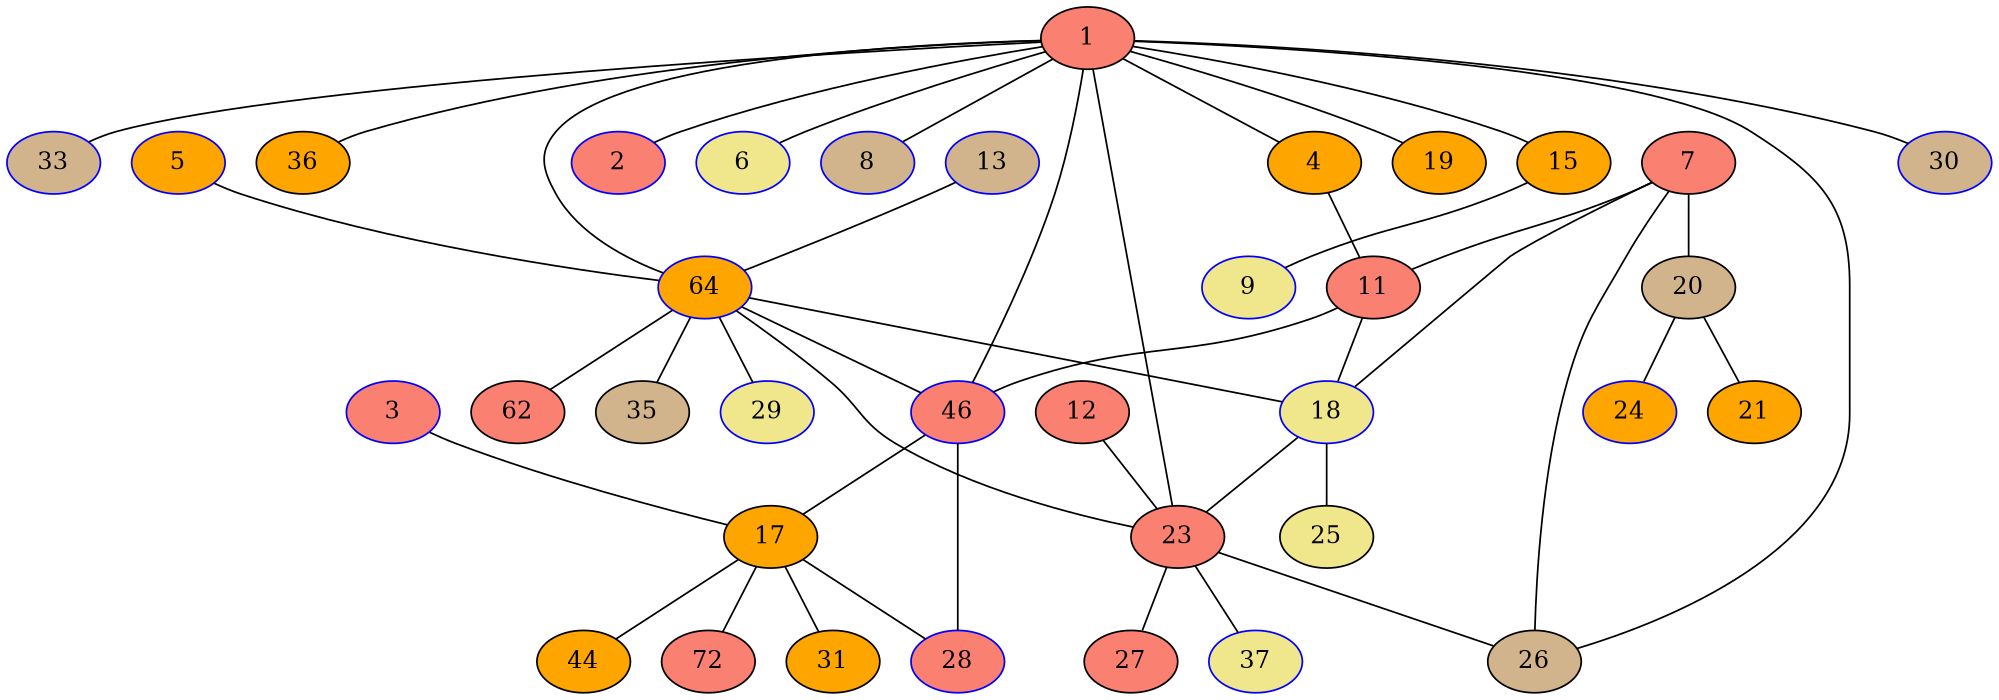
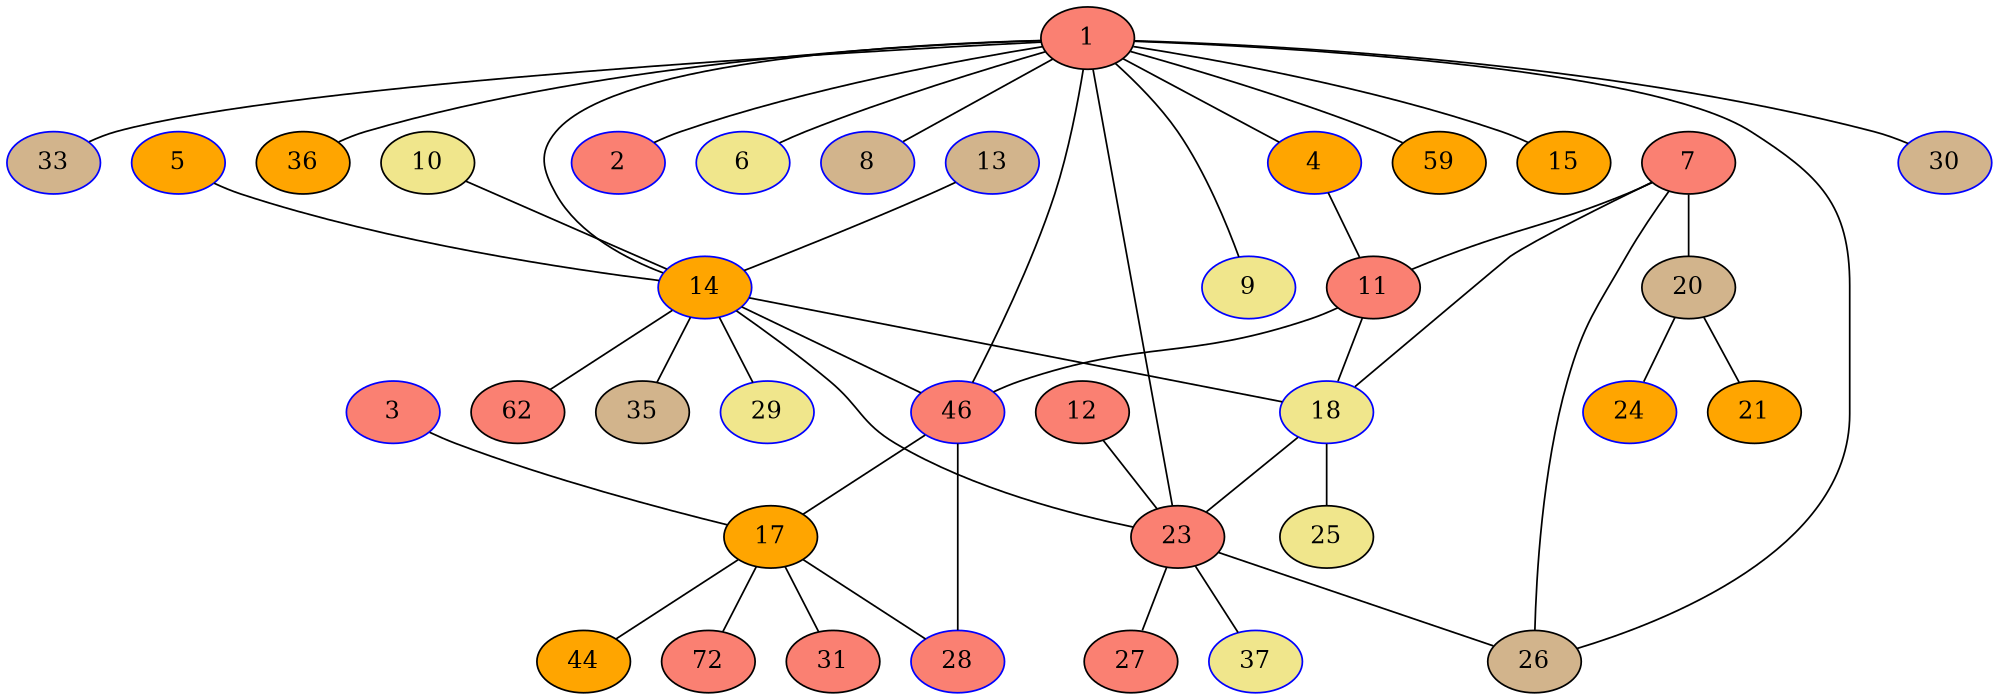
  graph {
    node [color=black fillcolor=salmon style=filled]
    edge [weight=1.0]
    2 [color=blue]
    1
    6 [color=blue fillcolor=khaki]
    8 [color=blue fillcolor=tan]
    9 [color=blue fillcolor=khaki]
-   14 [color=blue fillcolor=orange label=64]
+   14 [color=blue fillcolor=orange]
    15 [fillcolor=orange]
    n8 [color=blue label=46]
-   19 [fillcolor=orange]
+   19 [fillcolor=orange label=59]
    23
    26 [fillcolor=tan]
    30 [color=blue fillcolor=tan]
    33 [color=blue fillcolor=tan]
    36 [fillcolor=orange]
-   4 [fillcolor=orange]
+   4 [color=blue fillcolor=orange]
    7
    11
    18 [color=blue fillcolor=khaki]
    20 [fillcolor=tan]
    29 [color=blue fillcolor=khaki]
    n21 [label=62]
    35 [fillcolor=tan]
    17 [fillcolor=orange]
    28 [color=blue]
    27
    37 [color=blue fillcolor=khaki]
    3 [color=blue]
    n28 [label=72]
-   31 [fillcolor=orange]
+   31
    n30 [fillcolor=orange label=44]
    5 [color=blue fillcolor=orange]
    25 [fillcolor=khaki]
    21 [fillcolor=orange]
    24 [color=blue fillcolor=orange]
+   10 [fillcolor=khaki]
    12
    13 [color=blue fillcolor=tan]
    1 -- 2
    1 -- 6
    1 -- 8
-   15 -- 9
+   1 -- 9
    1 -- 14
    1 -- 15
    1 -- n8 [weight=2.0]
    1 -- 19
    1 -- 23
    1 -- 26
    1 -- 30
    1 -- 33
    1 -- 36
    1 -- 4
    14 -- n8
    14 -- 23
    14 -- 18
    14 -- 29
    14 -- n21
    14 -- 35
    n8 -- 17
    n8 -- 28
    23 -- 26
    23 -- 27
    23 -- 37
    4 -- 11
    7 -- 26
    7 -- 11
    7 -- 18
    7 -- 20
    11 -- n8
    11 -- 18
    18 -- 23
    18 -- 25
    20 -- 21
    20 -- 24
    17 -- 28
    17 -- n28
    17 -- 31
    17 -- n30
    3 -- 17
    5 -- 14
+   10 -- 14
    12 -- 23
    13 -- 14
  }
